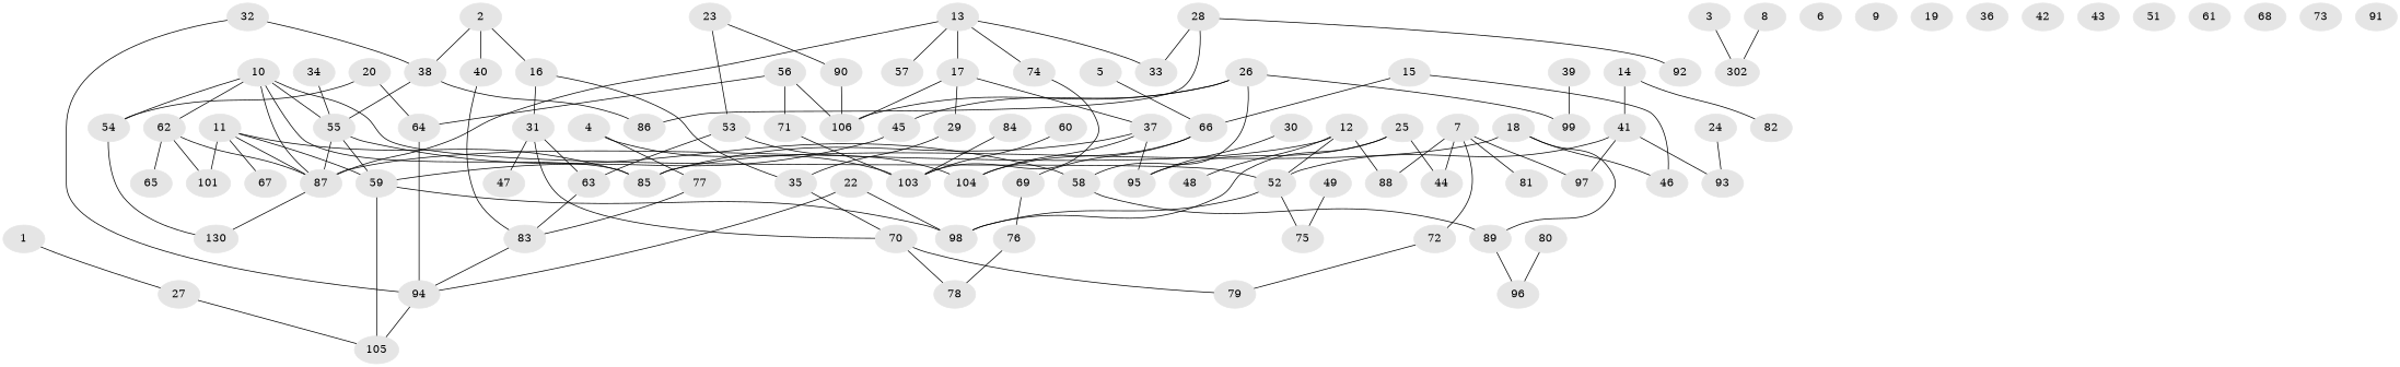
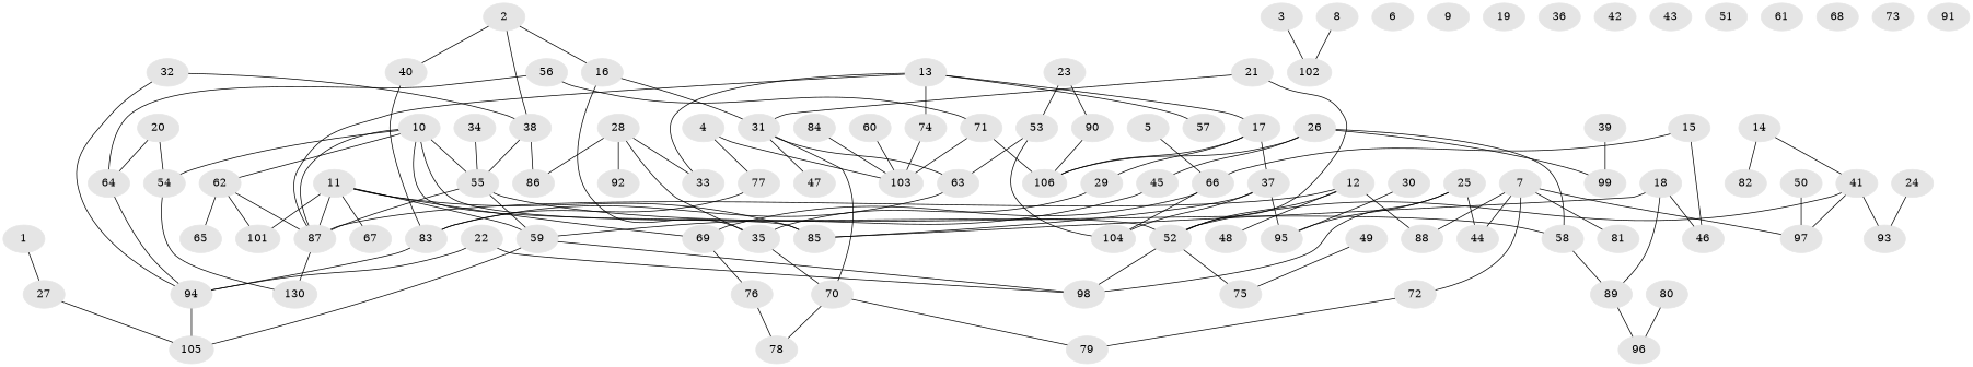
  graph {
    node [color=gray90 style=filled]
    1
    27
    105
    2
    16
    38
    40
    31
    35
    55
    86
    83
    3
-   102 [label=302]
+   102
    4
    103
    77
    94
    5
    66
    69
    104
    6
    7
    44
    72
    81
    88
    97
    79
    8
    9
    10
    52
    54
    62
    85
    87
    98
    75
    n41 [label=130]
    59
    58
    101
    65
    11
    67
    76
    12
    48
    13
    17
    33
    57
    74
    29
    37
    106
    14
    41
    82
    93
    15
    46
    47
    63
    70
    95
    18
    89
    96
    19
    20
    64
+   21
    22
    23
    53
    90
    24
    25
    26
    45
    99
    28
    92
    30
    78
    32
    34
    36
    39
    42
    43
    49
+   50
    51
    56
    71
    60
    61
    68
    73
    80
    84
    91
    1 -- 27
    27 -- 105
    2 -- 16
    2 -- 38
    2 -- 40
    16 -- 31
    16 -- 35
    38 -- 55
    38 -- 86
    40 -- 83
    31 -- 47
    31 -- 63
    31 -- 70
    35 -- 70
    55 -- 87
    55 -- 59
    55 -- 58
    83 -- 94
    3 -- 102
    4 -- 103
    4 -- 77
    77 -- 83
    94 -- 105
    5 -- 66
    66 -- 69
    66 -- 104
    69 -- 76
    7 -- 44
    7 -- 72
    7 -- 81
    7 -- 88
    7 -- 97
    72 -- 79
    8 -- 102
    10 -- 55
    10 -- 52
    10 -- 54
    10 -- 62
    10 -- 85
    10 -- 87
    52 -- 98
    52 -- 75
    54 -- n41
    62 -- 87
    62 -- 101
    62 -- 65
    87 -- n41
    59 -- 105
    59 -- 98
    58 -- 89
+   11 -- 69
    11 -- 85
    11 -- 87
    11 -- 59
    11 -- 101
    11 -- 67
    76 -- 78
    12 -- 88
    12 -- 52
    12 -- 87
    12 -- 48
    13 -- 87
    13 -- 17
    13 -- 33
    13 -- 57
    13 -- 74
    17 -- 29
    17 -- 37
    17 -- 106
    74 -- 103
    29 -- 35
    37 -- 104
    37 -- 85
    37 -- 95
    14 -- 41
    14 -- 82
    41 -- 97
    41 -- 52
    41 -- 93
    15 -- 66
    15 -- 46
    63 -- 83
    70 -- 79
    70 -- 78
    18 -- 85
    18 -- 46
    18 -- 89
    89 -- 96
    20 -- 54
    20 -- 64
    64 -- 94
+   21 -- 31
+   21 -- 52
    22 -- 94
    22 -- 98
    23 -- 53
    23 -- 90
    53 -- 104
    53 -- 63
    90 -- 106
    24 -- 93
    25 -- 44
    25 -- 98
    25 -- 95
    26 -- 58
    26 -- 106
    26 -- 45
    26 -- 99
    45 -- 59
+   28 -- 35
    28 -- 86
    28 -- 33
    28 -- 92
    30 -- 95
    32 -- 38
    32 -- 94
    34 -- 55
    39 -- 99
    49 -- 75
-   56 -- 106
+   50 -- 97
+   71 -- 106
    56 -- 64
    56 -- 71
    71 -- 103
    60 -- 103
    80 -- 96
    84 -- 103
  }
